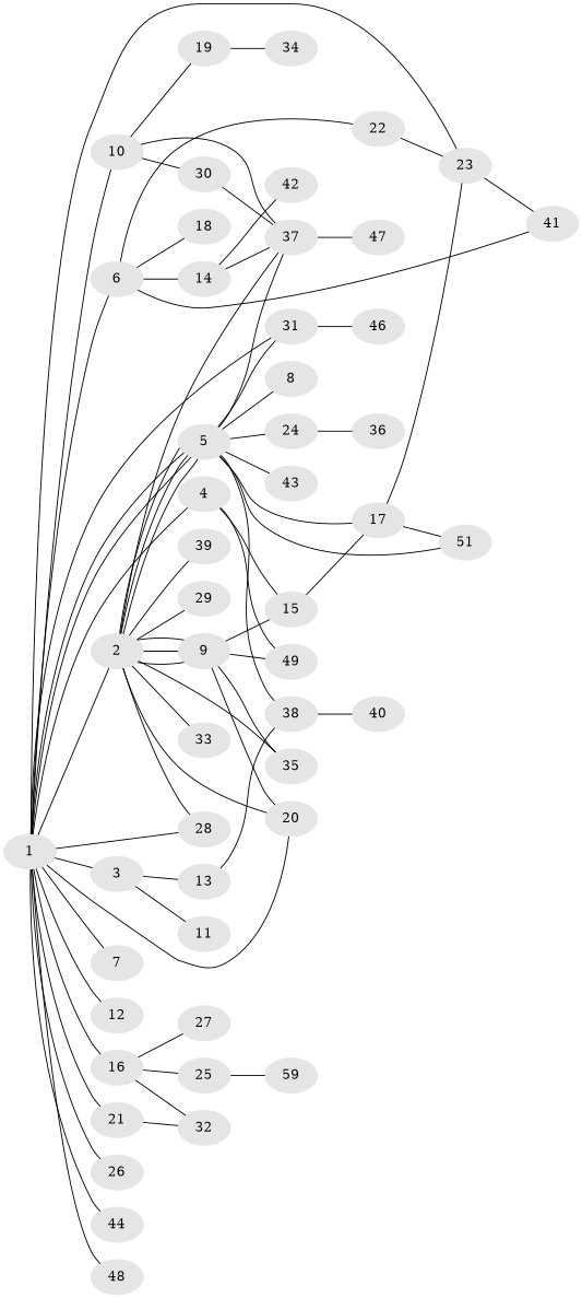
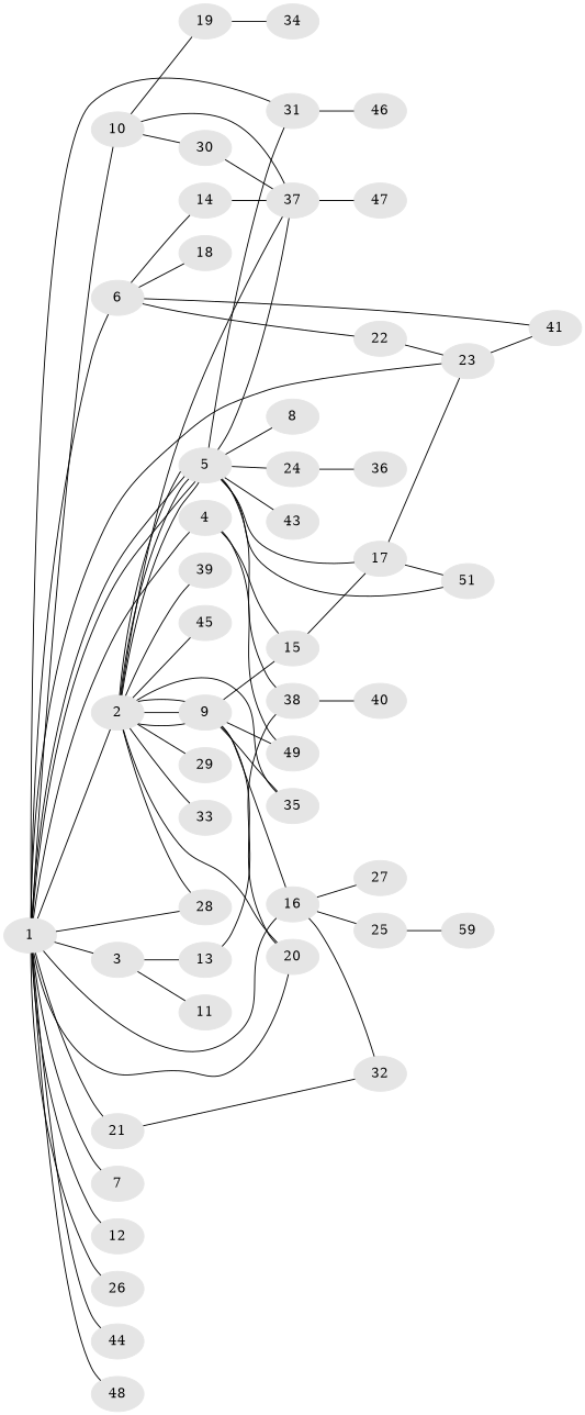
  graph {
    rankdir=LR
    node [color=gray90 style=filled]
    1
    2
    3
    4
    5
    6
    7
    10
    12
    16
    20
    21
    23
    26
    28
    31
    44
    48
    9
    29
    33
    35
    37
    39
+   45
    11
    13
    15
    49
    8
    17
    24
    38
    43
    51
    14
    18
    22
    41
    19
    30
    25
    27
    32
    46
    47
    36
    40
-   42
    34
    n51 [label=59]
    1 -- 2
    1 -- 3
    1 -- 4
    1 -- 5
    1 -- 5
    1 -- 6
    1 -- 7
    1 -- 10
    1 -- 12
    1 -- 16
    1 -- 20
    1 -- 21
    1 -- 23
    1 -- 26
    1 -- 28
    1 -- 31
    1 -- 44
    1 -- 48
    2 -- 5
    2 -- 5
    2 -- 5
    2 -- 20
    2 -- 28
    2 -- 9
    2 -- 9
    2 -- 9
    2 -- 29
    2 -- 33
    2 -- 35
    2 -- 37
    2 -- 39
+   2 -- 45
    3 -- 11
    3 -- 13
    4 -- 15
    4 -- 49
    5 -- 31
    5 -- 37
    5 -- 8
    5 -- 17
    5 -- 24
    5 -- 38
    5 -- 43
    5 -- 51
    6 -- 14
    6 -- 18
    6 -- 22
    6 -- 41
    10 -- 37
    10 -- 19
    10 -- 30
    16 -- 25
    16 -- 27
    16 -- 32
    21 -- 32
    23 -- 41
    31 -- 46
+   9 -- 16
    9 -- 20
    9 -- 35
    9 -- 15
    9 -- 49
    37 -- 47
    13 -- 38
    15 -- 17
    17 -- 23
    17 -- 51
    24 -- 36
    38 -- 40
    14 -- 37
-   14 -- 42
    22 -- 23
    19 -- 34
    30 -- 37
    25 -- n51
  }
